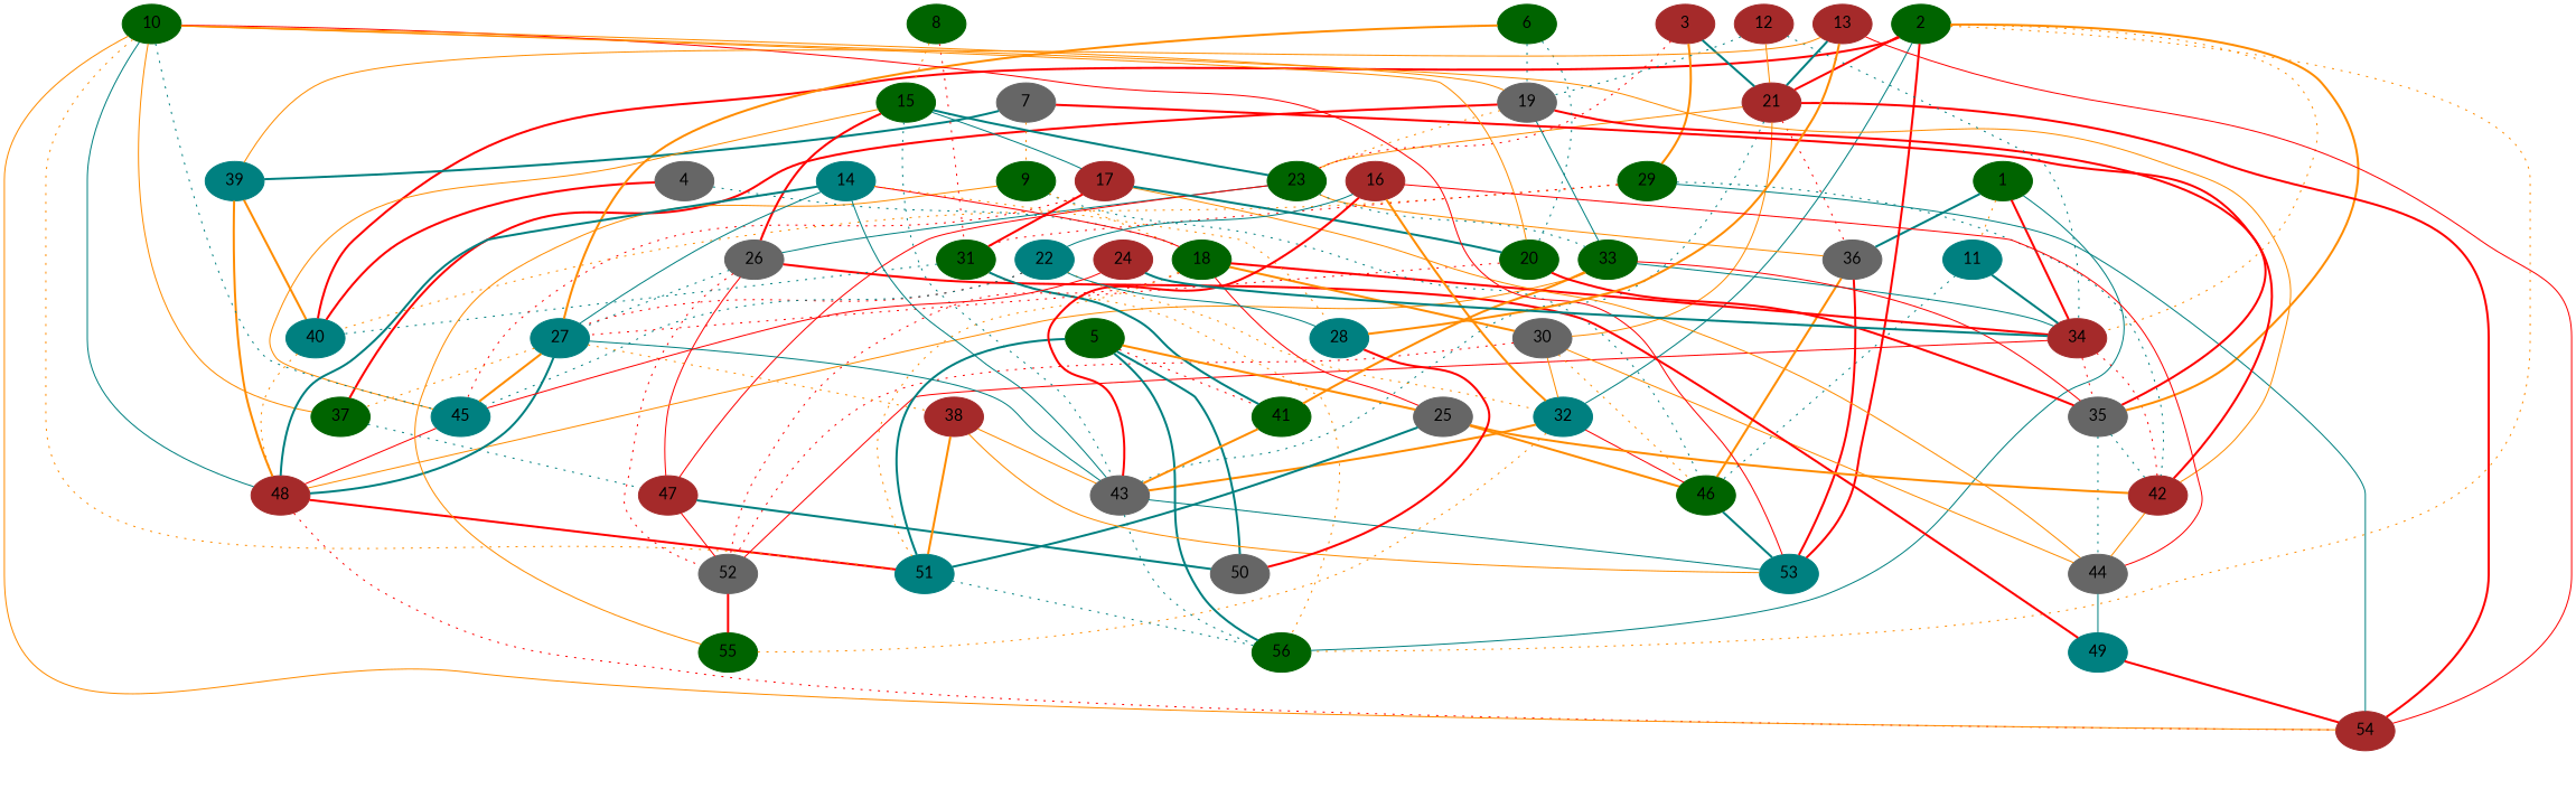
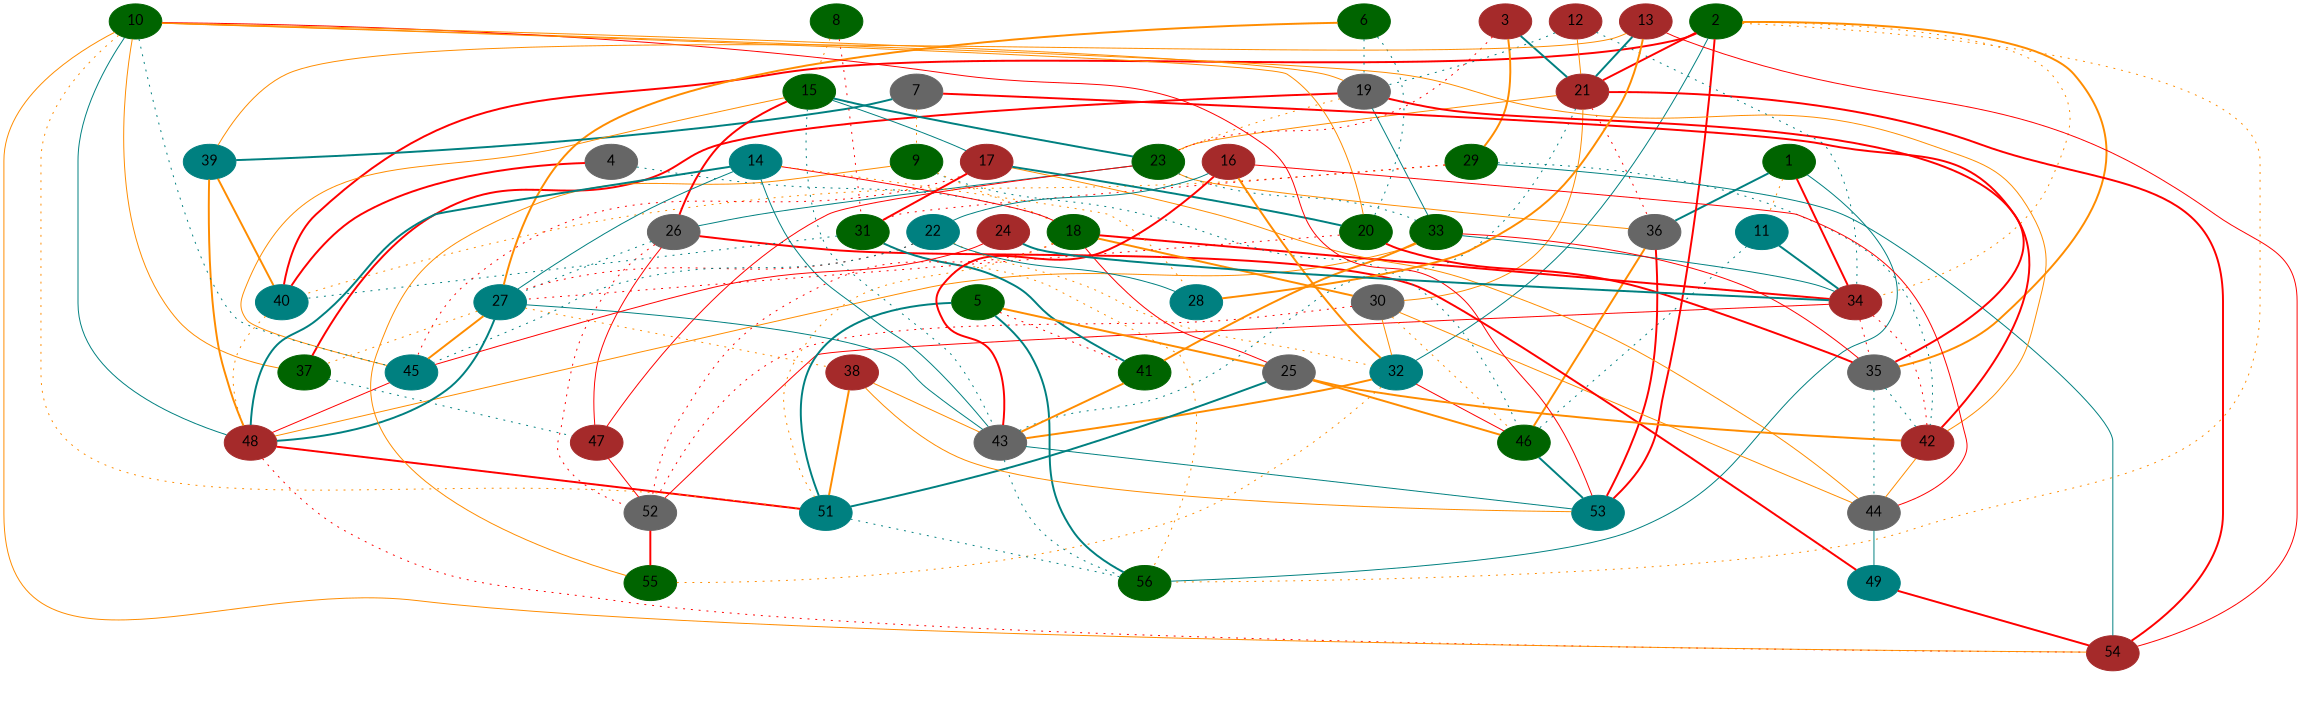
  graph {
    fontname=Lato
    node [color=darkgreen fontname=Lato style=filled]
    edge [color=darkorange fontname=Lato style=bold weight=1.0]
    11 [color=teal]
    1
    34 [color=brown]
    36 [color=gray40]
    56
    46
    35 [color=gray40]
    42 [color=brown]
    52 [color=gray40]
    53 [color=teal]
    2
    21 [color=brown]
    32 [color=teal]
    40 [color=teal]
    23
    30 [color=gray40]
    54 [color=brown]
    43 [color=gray40]
    55
    44 [color=gray40]
    48 [color=brown]
    3 [color=brown]
    29
    26 [color=gray40]
    33
    47 [color=brown]
    31
    4 [color=gray40]
    18
    25 [color=gray40]
    51 [color=teal]
    49 [color=teal]
    5
    41
-   50 [color=gray40]
    19 [color=gray40]
    6
    20
    27 [color=teal]
    37
    45 [color=teal]
    38 [color=brown]
    7 [color=gray40]
    9
    39 [color=teal]
    8
    15
    17 [color=brown]
    10
    12 [color=brown]
    13 [color=brown]
    28 [color=teal]
    14 [color=teal]
    16 [color=brown]
    22 [color=teal]
    24 [color=brown]
    11 -- 34 [color=teal]
    11 -- 46 [color=teal style=dotted]
    1 -- 11 [style=dotted]
    1 -- 34 [color=red]
    1 -- 36 [color=teal]
    1 -- 56 [color=teal style=solid]
    34 -- 35 [color=red style=dotted]
    34 -- 42 [color=red style=dotted]
    34 -- 52 [color=red style=solid]
    36 -- 46
    36 -- 53 [color=red]
    46 -- 53 [color=teal]
    35 -- 42 [color=teal style=dotted]
    35 -- 44 [color=teal style=dotted weight=2.0]
    42 -- 44 [style=solid]
    52 -- 55 [color=red]
    2 -- 34 [style=dotted]
    2 -- 56 [style=dotted]
    2 -- 35
    2 -- 53 [color=red]
    2 -- 21 [color=red]
    2 -- 32 [color=teal style=solid]
    2 -- 40 [color=red]
    21 -- 36 [color=red style=dotted]
    21 -- 23 [style=solid]
    21 -- 30 [style=solid]
    21 -- 54 [color=red]
    21 -- 43 [color=teal style=dotted]
    32 -- 46 [color=red style=solid]
    32 -- 43
    32 -- 55 [style=dotted]
    40 -- 48 [style=dotted]
    23 -- 36 [style=solid]
    23 -- 26 [color=teal style=solid]
    23 -- 33 [color=teal style=dotted]
    23 -- 47 [color=red style=solid]
    30 -- 46 [style=dotted]
    30 -- 52 [color=red style=dotted]
    30 -- 32 [style=solid]
    30 -- 44 [style=solid]
    43 -- 56 [color=teal style=dotted]
    43 -- 53 [color=teal style=solid]
    44 -- 49 [color=teal style=solid weight=2.0]
    48 -- 54 [color=red style=dotted]
    48 -- 51 [color=red]
    3 -- 21 [color=teal]
    3 -- 23 [color=red style=dotted]
    3 -- 29
    29 -- 42 [color=teal style=dotted]
    29 -- 40 [style=dotted]
    29 -- 54 [color=teal style=solid]
    29 -- 31 [color=red style=dotted]
    26 -- 52 [color=red style=dotted]
    26 -- 47 [color=red style=solid]
    26 -- 49 [color=red]
    26 -- 27 [color=teal style=dotted]
    33 -- 34 [color=teal style=solid weight=2.0]
    33 -- 35 [color=red style=solid]
    33 -- 48 [style=solid]
    33 -- 41
    47 -- 52 [color=red style=solid]
-   47 -- 50 [color=teal]
    31 -- 56 [style=dotted]
    31 -- 40 [color=teal style=dotted]
    31 -- 41 [color=teal]
    4 -- 40 [color=red]
    4 -- 18 [color=teal style=dotted]
    18 -- 34 [color=red]
    18 -- 52 [color=red style=dotted]
    18 -- 30
    18 -- 25 [color=red style=solid]
    18 -- 51 [style=dotted]
    25 -- 46
    25 -- 42
    25 -- 51 [color=teal]
    51 -- 56 [color=teal style=dotted]
    49 -- 54 [color=red]
    5 -- 56 [color=teal]
    5 -- 25
    5 -- 51 [color=teal]
    5 -- 41 [color=red style=dotted]
-   5 -- 50 [color=teal]
    41 -- 43
    19 -- 35 [color=red]
    19 -- 23 [style=dotted weight=2.0]
    19 -- 33 [color=teal style=solid]
    19 -- 37 [color=red]
    6 -- 19 [color=teal style=dotted]
    6 -- 20 [color=teal style=dotted]
    6 -- 27
    20 -- 35 [color=red]
    20 -- 27 [color=red style=dotted]
    27 -- 43 [color=teal style=solid]
    27 -- 48 [color=teal]
    27 -- 37 [style=dotted]
    27 -- 45
    27 -- 38 [style=dotted]
    37 -- 47 [color=teal style=dotted]
    45 -- 48 [color=red style=solid]
    38 -- 53 [style=solid]
    38 -- 43 [style=solid]
    38 -- 51 [weight=2.0]
    7 -- 42 [color=red]
    7 -- 9 [style=dotted]
    7 -- 39 [color=teal weight=2.0]
    9 -- 46 [color=teal style=dotted]
    9 -- 55 [style=solid]
    9 -- 18 [style=dotted]
    39 -- 40
    39 -- 48 [weight=2.0]
    8 -- 31 [color=red style=dotted]
    8 -- 15 [style=dotted]
    15 -- 23 [color=teal]
    15 -- 43 [color=teal style=dotted]
    15 -- 26 [color=red]
    15 -- 45 [style=solid]
    15 -- 17 [color=teal style=solid]
    17 -- 44 [style=solid]
    17 -- 31 [color=red]
    17 -- 20 [color=teal]
    17 -- 45 [color=red style=dotted]
    10 -- 42 [style=solid]
    10 -- 53 [color=red style=solid weight=2.0]
    10 -- 54 [style=solid]
    10 -- 48 [color=teal style=solid weight=2.0]
    10 -- 51 [style=dotted]
    10 -- 19 [style=solid]
    10 -- 20 [style=solid]
    10 -- 37 [style=solid weight=2.0]
    10 -- 45 [color=teal style=dotted]
    12 -- 34 [color=teal style=dotted]
    12 -- 21 [style=solid]
    12 -- 19 [color=teal style=dotted]
    13 -- 21 [color=teal]
    13 -- 54 [color=red style=solid weight=2.0]
    13 -- 39 [style=solid]
    13 -- 28
-   28 -- 50 [color=red]
    14 -- 43 [color=teal style=solid]
    14 -- 48 [color=teal]
    14 -- 18 [color=red style=solid]
    14 -- 27 [color=teal style=solid]
    14 -- 28 [style=dotted]
    16 -- 32
    16 -- 43 [color=red]
    16 -- 44 [color=red style=solid]
    16 -- 22 [color=teal style=solid]
    22 -- 32 [style=dotted]
    22 -- 27 [color=red style=dotted]
    22 -- 45 [color=teal style=dotted weight=2.0]
    22 -- 28 [color=teal style=solid]
    24 -- 34 [color=teal]
    24 -- 45 [color=red style=solid]
  }
